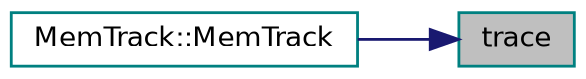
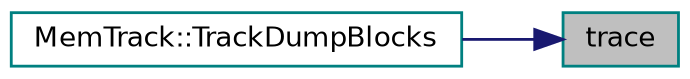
  digraph {
    rankdir=RL
    node [color=teal fontname=Helvetica fontsize=10 shape=record style=filled]
    n1 [fillcolor=grey75 fontcolor=black height=0.2 label=trace width=0.4]
-   n2 [fillcolor=white height=0.2 label="MemTrack::MemTrack" width=0.4]
+   n2 [fillcolor=white height=0.2 label="MemTrack::TrackDumpBlocks" width=0.4]
    n1 -> n2 [color=midnightblue dir=back fontname=Helvetica fontsize=10 labelfontname=Helvetica labelfontsize=10 style=solid]
  }
